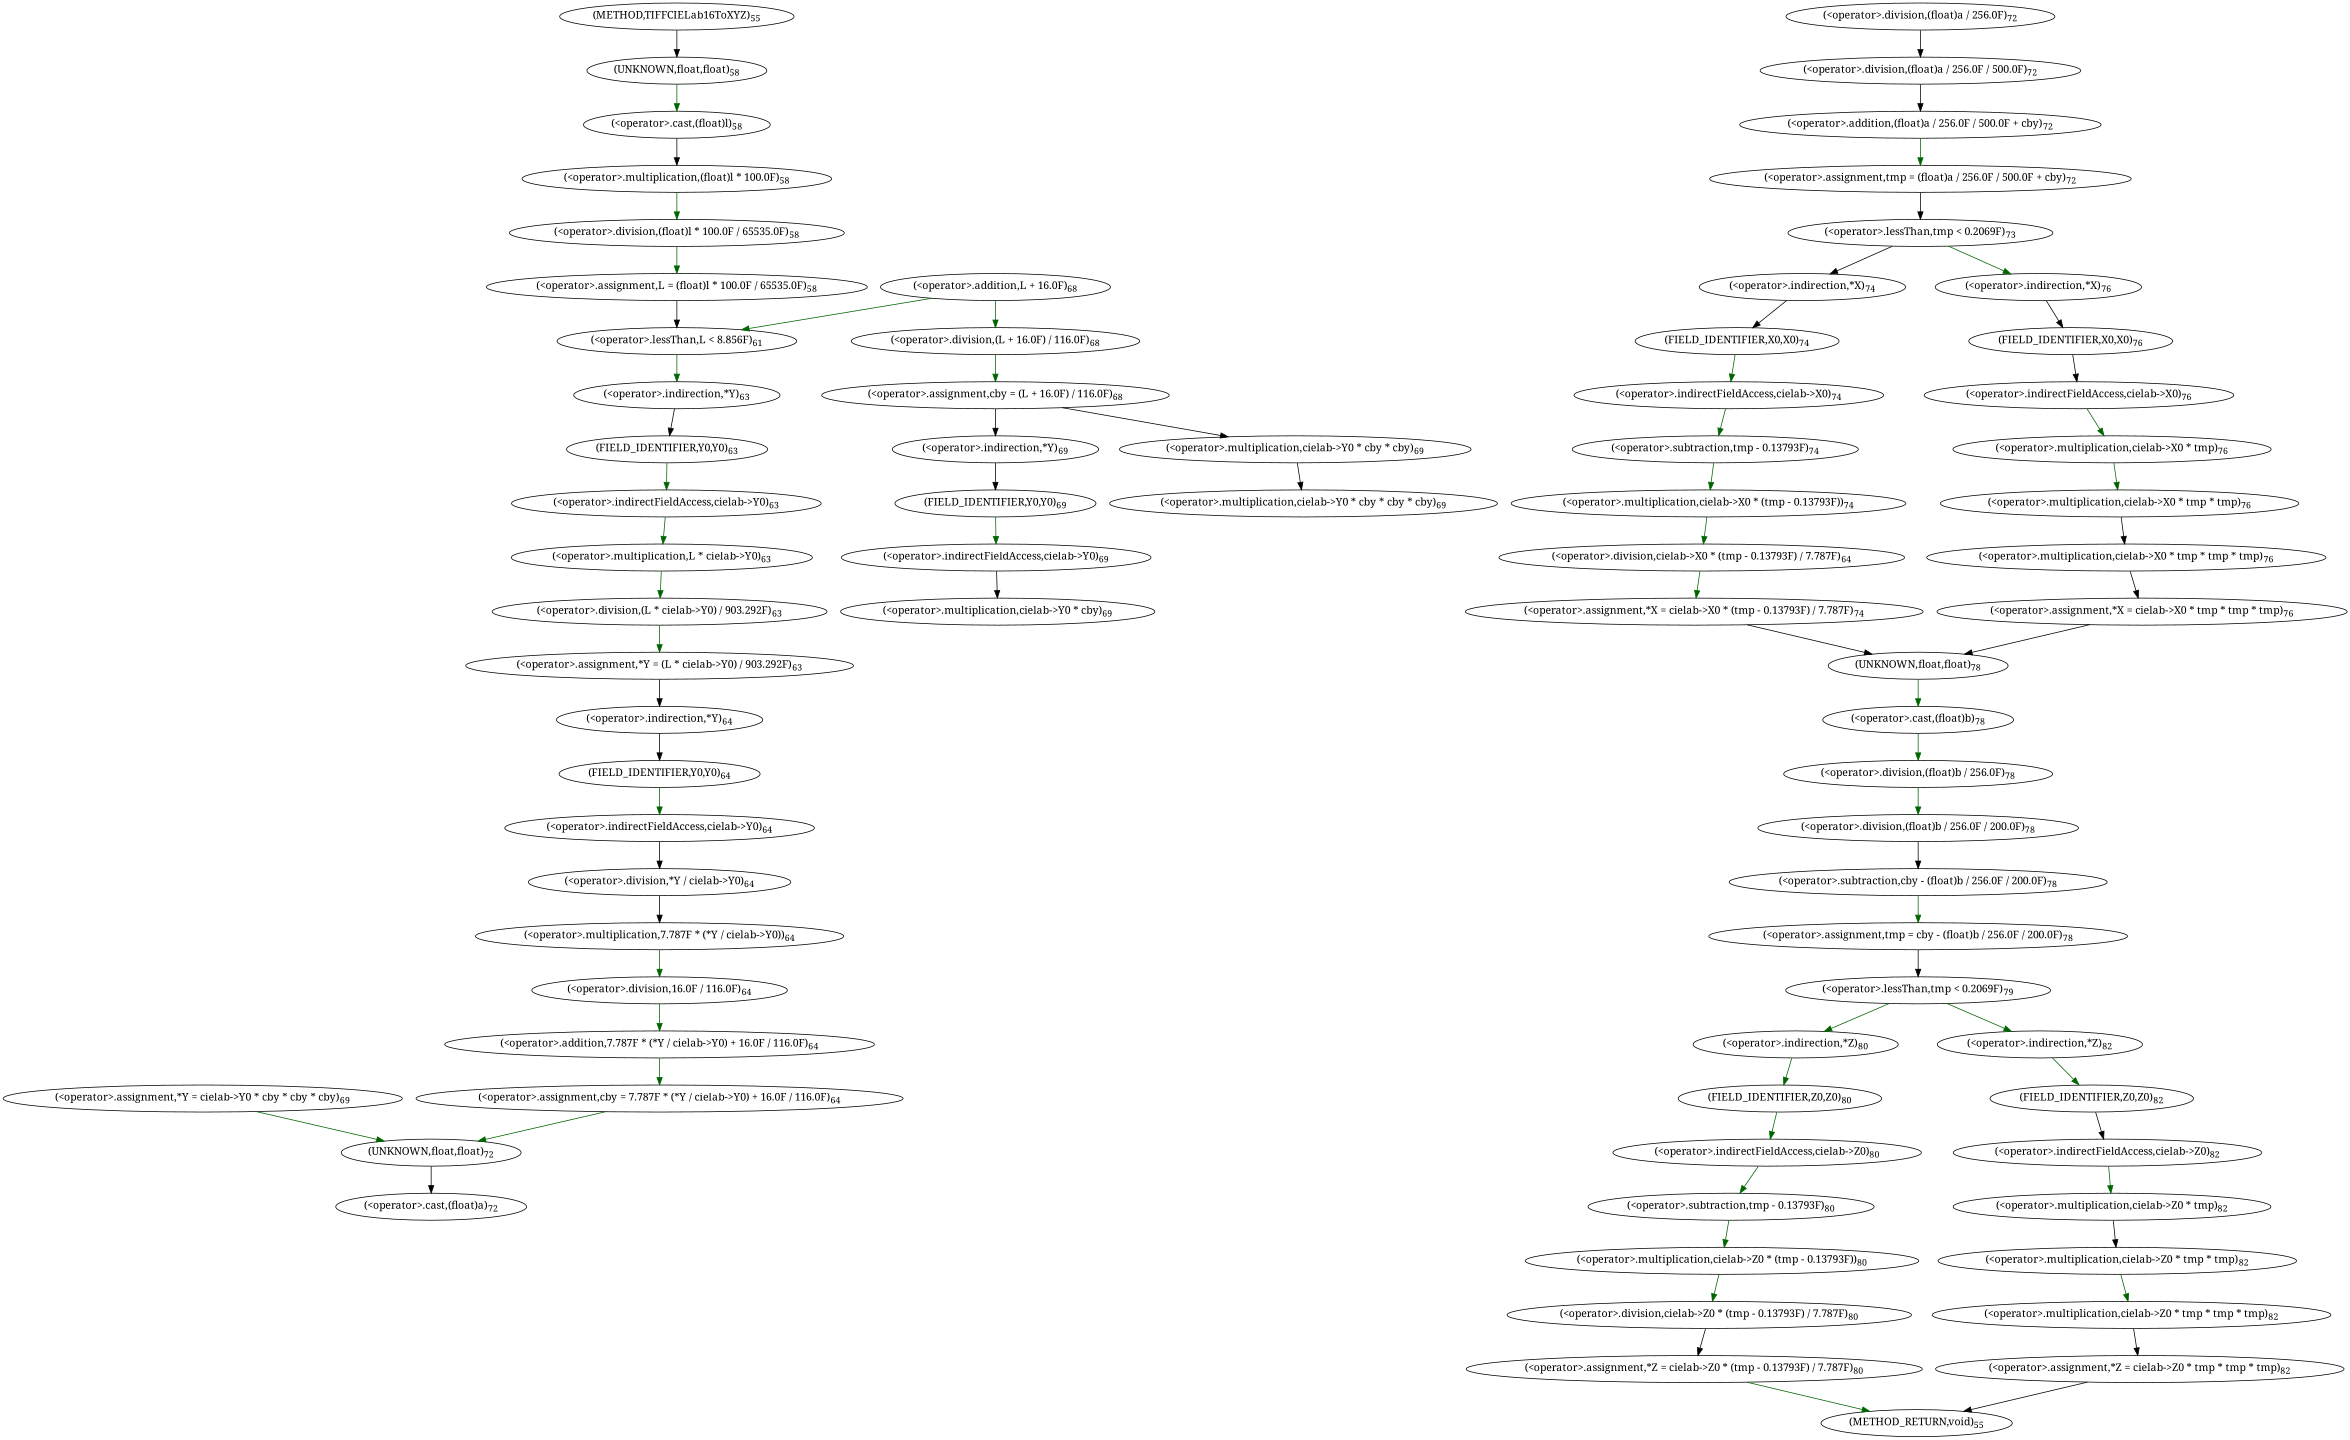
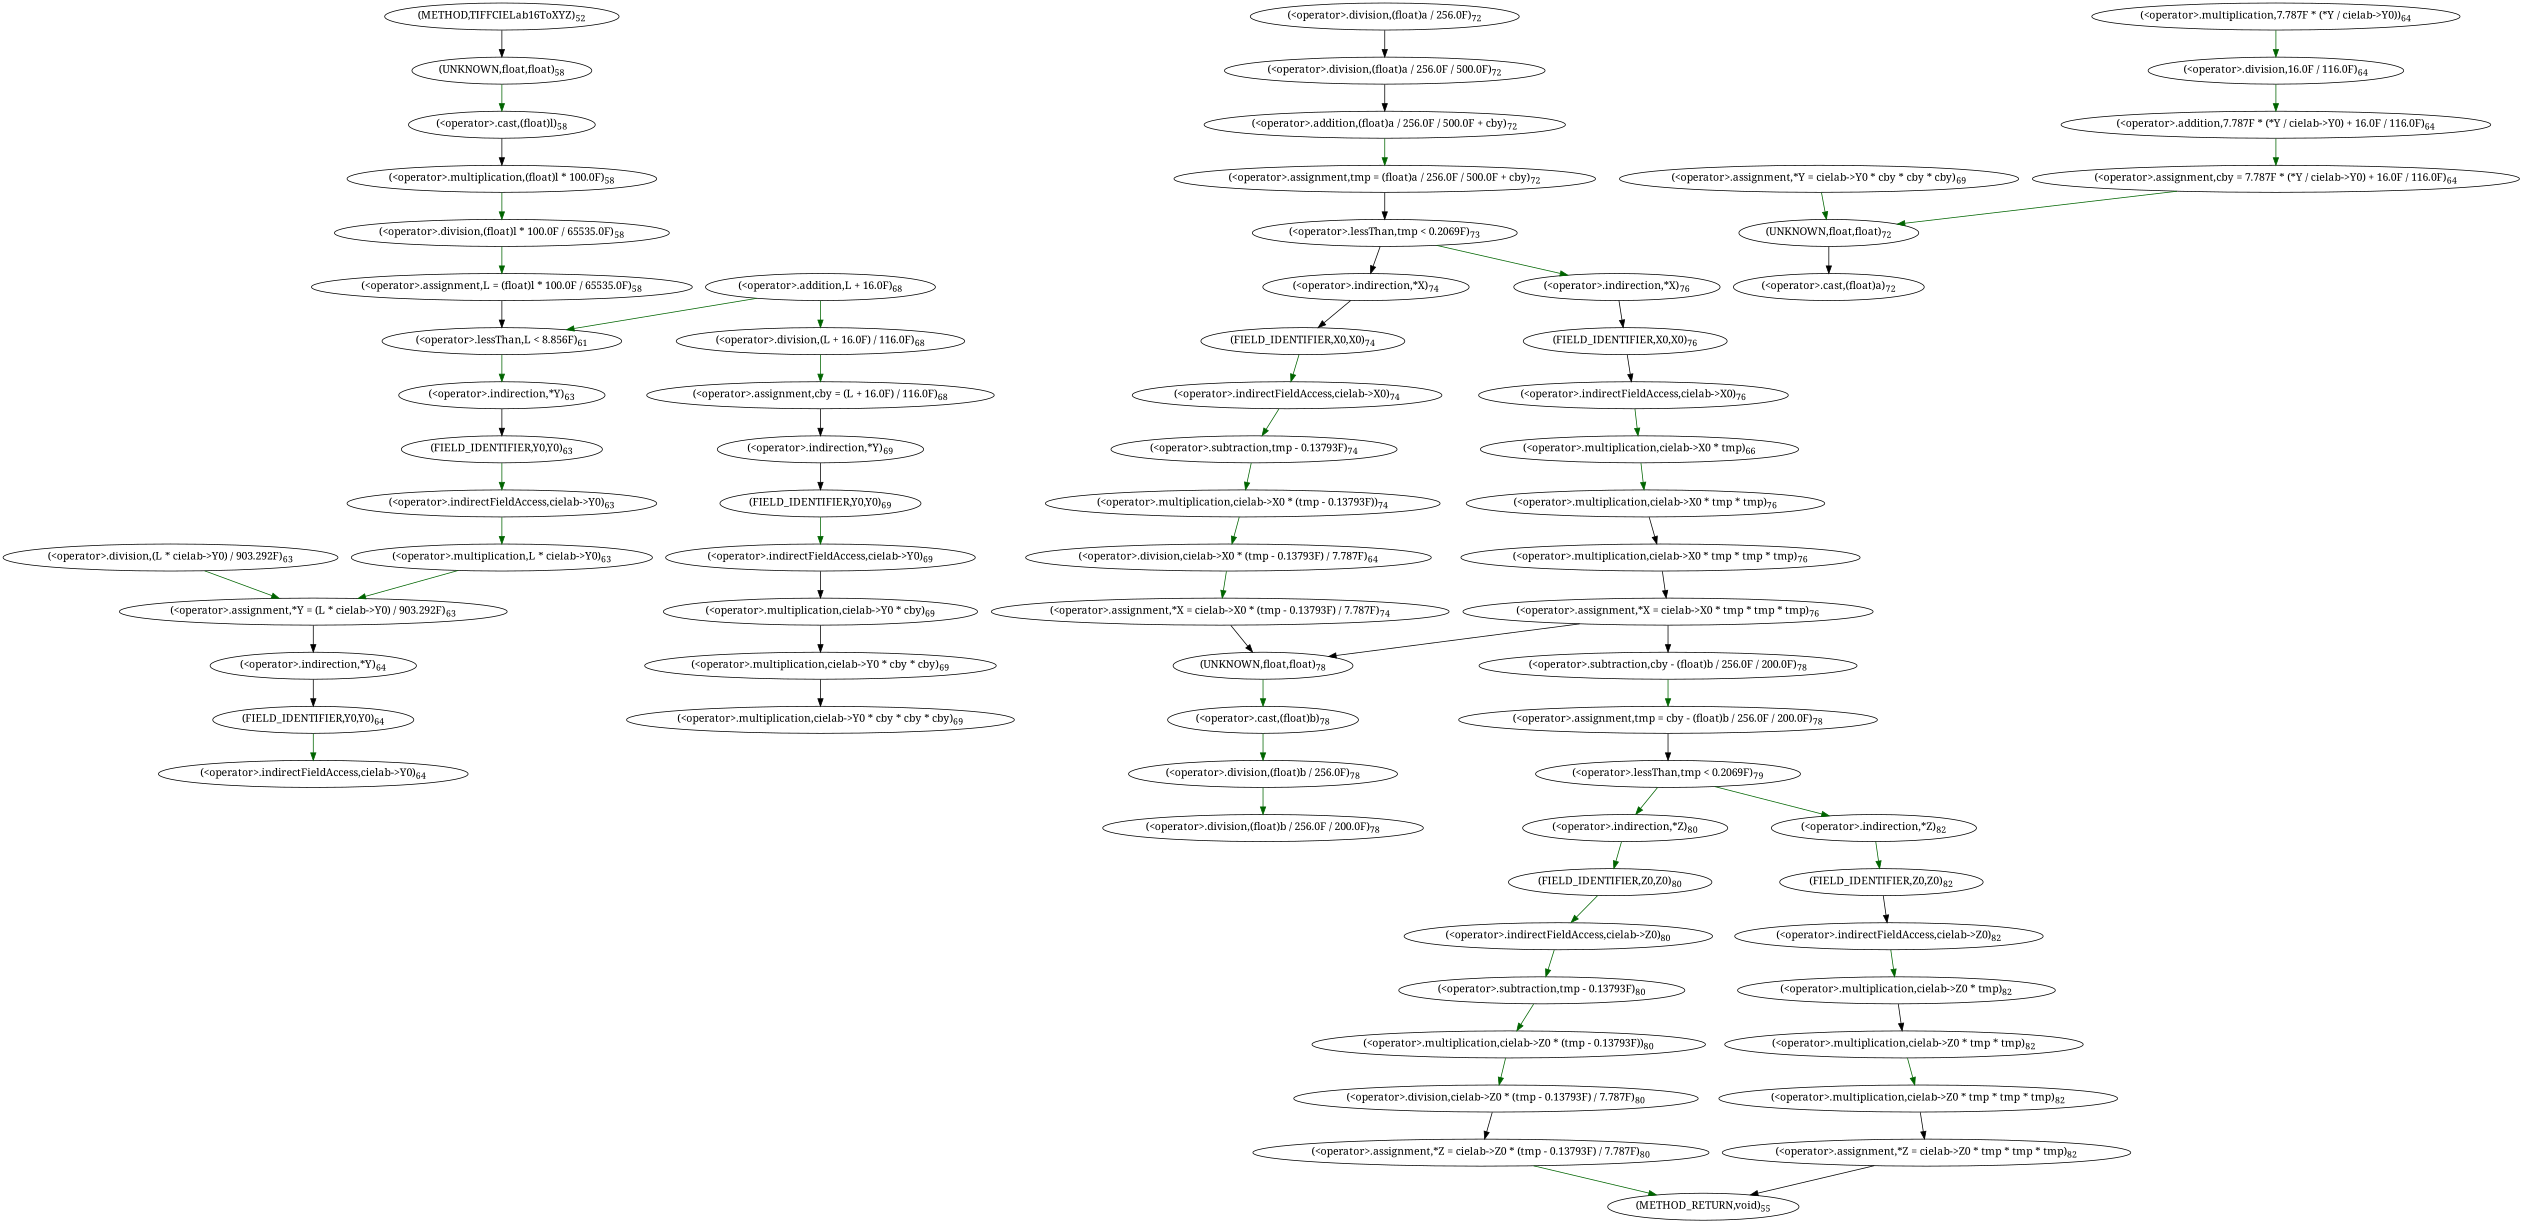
  digraph {
    fontname="Noto Serif"
    node [fontname="Noto Serif"]
    edge [color=darkgreen fontname="Noto Serif"]
    n1 [label=<(&lt;operator&gt;.assignment,L = (float)l * 100.0F / 65535.0F)<SUB>58</SUB>>]
    n2 [label=<(&lt;operator&gt;.lessThan,L &lt; 8.856F)<SUB>61</SUB>>]
    n3 [label=<(&lt;operator&gt;.indirection,*Y)<SUB>63</SUB>>]
    n4 [label=<(&lt;operator&gt;.assignment,tmp = (float)a / 256.0F / 500.0F + cby)<SUB>72</SUB>>]
    n5 [label=<(&lt;operator&gt;.lessThan,tmp &lt; 0.2069F)<SUB>73</SUB>>]
    n6 [label=<(&lt;operator&gt;.indirection,*X)<SUB>74</SUB>>]
    n7 [label=<(&lt;operator&gt;.indirection,*X)<SUB>76</SUB>>]
    n8 [label=<(&lt;operator&gt;.assignment,tmp = cby - (float)b / 256.0F / 200.0F)<SUB>78</SUB>>]
    n9 [label=<(&lt;operator&gt;.lessThan,tmp &lt; 0.2069F)<SUB>79</SUB>>]
    n10 [label=<(&lt;operator&gt;.indirection,*Z)<SUB>80</SUB>>]
    n11 [label=<(&lt;operator&gt;.indirection,*Z)<SUB>82</SUB>>]
    n12 [label=<(&lt;operator&gt;.division,(float)l * 100.0F / 65535.0F)<SUB>58</SUB>>]
    n13 [label=<(FIELD_IDENTIFIER,Y0,Y0)<SUB>63</SUB>>]
    n14 [label=<(&lt;operator&gt;.addition,L + 16.0F)<SUB>68</SUB>>]
    n15 [label=<(&lt;operator&gt;.division,(L + 16.0F) / 116.0F)<SUB>68</SUB>>]
    n16 [label=<(&lt;operator&gt;.addition,(float)a / 256.0F / 500.0F + cby)<SUB>72</SUB>>]
    n17 [label=<(FIELD_IDENTIFIER,X0,X0)<SUB>74</SUB>>]
    n18 [label=<(FIELD_IDENTIFIER,X0,X0)<SUB>76</SUB>>]
    n19 [label=<(&lt;operator&gt;.subtraction,cby - (float)b / 256.0F / 200.0F)<SUB>78</SUB>>]
    n20 [label=<(FIELD_IDENTIFIER,Z0,Z0)<SUB>80</SUB>>]
    n21 [label=<(FIELD_IDENTIFIER,Z0,Z0)<SUB>82</SUB>>]
    n22 [label=<(&lt;operator&gt;.multiplication,(float)l * 100.0F)<SUB>58</SUB>>]
    n23 [label=<(&lt;operator&gt;.assignment,*Y = (L * cielab-&gt;Y0) / 903.292F)<SUB>63</SUB>>]
    n24 [label=<(&lt;operator&gt;.indirection,*Y)<SUB>64</SUB>>]
    n25 [label=<(FIELD_IDENTIFIER,Y0,Y0)<SUB>64</SUB>>]
    n26 [label=<(&lt;operator&gt;.assignment,cby = 7.787F * (*Y / cielab-&gt;Y0) + 16.0F / 116.0F)<SUB>64</SUB>>]
    n27 [label=<(UNKNOWN,float,float)<SUB>72</SUB>>]
    n28 [label=<(&lt;operator&gt;.cast,(float)a)<SUB>72</SUB>>]
    n29 [label=<(&lt;operator&gt;.division,(float)a / 256.0F / 500.0F)<SUB>72</SUB>>]
    n30 [label=<(&lt;operator&gt;.assignment,*X = cielab-&gt;X0 * (tmp - 0.13793F) / 7.787F)<SUB>74</SUB>>]
    n31 [label=<(UNKNOWN,float,float)<SUB>78</SUB>>]
    n32 [label=<(&lt;operator&gt;.cast,(float)b)<SUB>78</SUB>>]
    n33 [label=<(&lt;operator&gt;.division,(float)b / 256.0F / 200.0F)<SUB>78</SUB>>]
    n34 [label=<(&lt;operator&gt;.assignment,*Z = cielab-&gt;Z0 * (tmp - 0.13793F) / 7.787F)<SUB>80</SUB>>]
    n35 [label=<(METHOD_RETURN,void)<SUB>55</SUB>>]
    n36 [label=<(&lt;operator&gt;.cast,(float)l)<SUB>58</SUB>>]
    n37 [label=<(&lt;operator&gt;.indirectFieldAccess,cielab-&gt;Y0)<SUB>63</SUB>>]
    n38 [label=<(&lt;operator&gt;.division,(L * cielab-&gt;Y0) / 903.292F)<SUB>63</SUB>>]
    n39 [label=<(&lt;operator&gt;.addition,7.787F * (*Y / cielab-&gt;Y0) + 16.0F / 116.0F)<SUB>64</SUB>>]
    n40 [label=<(&lt;operator&gt;.assignment,cby = (L + 16.0F) / 116.0F)<SUB>68</SUB>>]
    n41 [label=<(&lt;operator&gt;.indirection,*Y)<SUB>69</SUB>>]
    n42 [label=<(FIELD_IDENTIFIER,Y0,Y0)<SUB>69</SUB>>]
    n43 [label=<(&lt;operator&gt;.assignment,*Y = cielab-&gt;Y0 * cby * cby * cby)<SUB>69</SUB>>]
    n44 [label=<(&lt;operator&gt;.division,(float)a / 256.0F)<SUB>72</SUB>>]
    n45 [label=<(&lt;operator&gt;.indirectFieldAccess,cielab-&gt;X0)<SUB>74</SUB>>]
    n46 [label=<(&lt;operator&gt;.division,cielab-&gt;X0 * (tmp - 0.13793F) / 7.787F)<SUB>64</SUB>>]
    n47 [label=<(&lt;operator&gt;.assignment,*X = cielab-&gt;X0 * tmp * tmp * tmp)<SUB>76</SUB>>]
    n48 [label=<(&lt;operator&gt;.division,(float)b / 256.0F)<SUB>78</SUB>>]
    n49 [label=<(&lt;operator&gt;.indirectFieldAccess,cielab-&gt;Z0)<SUB>80</SUB>>]
    n50 [label=<(&lt;operator&gt;.division,cielab-&gt;Z0 * (tmp - 0.13793F) / 7.787F)<SUB>80</SUB>>]
    n51 [label=<(&lt;operator&gt;.assignment,*Z = cielab-&gt;Z0 * tmp * tmp * tmp)<SUB>82</SUB>>]
    n52 [label=<(UNKNOWN,float,float)<SUB>58</SUB>>]
    n53 [label=<(&lt;operator&gt;.multiplication,L * cielab-&gt;Y0)<SUB>63</SUB>>]
    n54 [label=<(&lt;operator&gt;.multiplication,7.787F * (*Y / cielab-&gt;Y0))<SUB>64</SUB>>]
    n55 [label=<(&lt;operator&gt;.division,16.0F / 116.0F)<SUB>64</SUB>>]
    n56 [label=<(&lt;operator&gt;.indirectFieldAccess,cielab-&gt;Y0)<SUB>69</SUB>>]
    n57 [label=<(&lt;operator&gt;.multiplication,cielab-&gt;Y0 * cby * cby * cby)<SUB>69</SUB>>]
    n58 [label=<(&lt;operator&gt;.multiplication,cielab-&gt;X0 * (tmp - 0.13793F))<SUB>74</SUB>>]
    n59 [label=<(&lt;operator&gt;.indirectFieldAccess,cielab-&gt;X0)<SUB>76</SUB>>]
    n60 [label=<(&lt;operator&gt;.multiplication,cielab-&gt;X0 * tmp * tmp * tmp)<SUB>76</SUB>>]
    n61 [label=<(&lt;operator&gt;.multiplication,cielab-&gt;Z0 * (tmp - 0.13793F))<SUB>80</SUB>>]
    n62 [label=<(&lt;operator&gt;.indirectFieldAccess,cielab-&gt;Z0)<SUB>82</SUB>>]
    n63 [label=<(&lt;operator&gt;.multiplication,cielab-&gt;Z0 * tmp * tmp * tmp)<SUB>82</SUB>>]
-   n64 [label=<(&lt;operator&gt;.division,*Y / cielab-&gt;Y0)<SUB>64</SUB>>]
    n65 [label=<(&lt;operator&gt;.multiplication,cielab-&gt;Y0 * cby * cby)<SUB>69</SUB>>]
    n66 [label=<(&lt;operator&gt;.subtraction,tmp - 0.13793F)<SUB>74</SUB>>]
    n67 [label=<(&lt;operator&gt;.multiplication,cielab-&gt;X0 * tmp * tmp)<SUB>76</SUB>>]
    n68 [label=<(&lt;operator&gt;.subtraction,tmp - 0.13793F)<SUB>80</SUB>>]
    n69 [label=<(&lt;operator&gt;.multiplication,cielab-&gt;Z0 * tmp * tmp)<SUB>82</SUB>>]
    n70 [label=<(&lt;operator&gt;.indirectFieldAccess,cielab-&gt;Y0)<SUB>64</SUB>>]
    n71 [label=<(&lt;operator&gt;.multiplication,cielab-&gt;Y0 * cby)<SUB>69</SUB>>]
-   n72 [label=<(&lt;operator&gt;.multiplication,cielab-&gt;X0 * tmp)<SUB>76</SUB>>]
+   n72 [label=<(&lt;operator&gt;.multiplication,cielab-&gt;X0 * tmp)<SUB>66</SUB>>]
    n73 [label=<(&lt;operator&gt;.multiplication,cielab-&gt;Z0 * tmp)<SUB>82</SUB>>]
-   n74 [label=<(METHOD,TIFFCIELab16ToXYZ)<SUB>55</SUB>>]
+   n74 [label=<(METHOD,TIFFCIELab16ToXYZ)<SUB>52</SUB>>]
    n1 -> n2 [color=black]
    n2 -> n3
    n3 -> n13 [color=black]
    n4 -> n5 [color=black]
    n5 -> n6 [color=black]
    n5 -> n7
    n6 -> n17 [color=black]
    n7 -> n18 [color=black]
    n8 -> n9 [color=black]
    n9 -> n10
    n9 -> n11
    n10 -> n20
    n11 -> n21
    n12 -> n1
    n13 -> n37
    n14 -> n2
    n14 -> n15
    n15 -> n40
    n16 -> n4
    n17 -> n45
    n18 -> n59 [color=black]
    n19 -> n8
    n20 -> n49
    n21 -> n62 [color=black]
    n22 -> n12
    n23 -> n24 [color=black]
    n24 -> n25 [color=black]
    n25 -> n70
    n26 -> n27
    n27 -> n28 [color=black]
    n29 -> n16 [color=black]
    n30 -> n31 [color=black]
    n31 -> n32
    n32 -> n48
-   n33 -> n19 [color=black]
+   n47 -> n19 [color=black]
    n34 -> n35
    n36 -> n22 [color=black]
    n37 -> n53
    n38 -> n23
    n39 -> n26
    n40 -> n41 [color=black]
    n41 -> n42 [color=black]
    n42 -> n56
    n43 -> n27
    n44 -> n29 [color=black]
    n45 -> n66
    n46 -> n30
    n47 -> n31 [color=black]
    n48 -> n33
    n49 -> n68
    n50 -> n34 [color=black]
    n51 -> n35 [color=black]
    n52 -> n36
-   n53 -> n38
+   n53 -> n23
    n54 -> n55
    n55 -> n39
    n56 -> n71 [color=black]
    n58 -> n46
    n59 -> n72
    n60 -> n47 [color=black]
    n61 -> n50
    n62 -> n73
    n63 -> n51 [color=black]
-   n64 -> n54 [color=black]
    n65 -> n57 [color=black]
    n66 -> n58
    n67 -> n60 [color=black]
    n68 -> n61
    n69 -> n63
-   n70 -> n64 [color=black]
-   n40 -> n65 [color=black]
+   n71 -> n65 [color=black]
    n72 -> n67
    n73 -> n69 [color=black]
    n74 -> n52 [color=black]
  }
